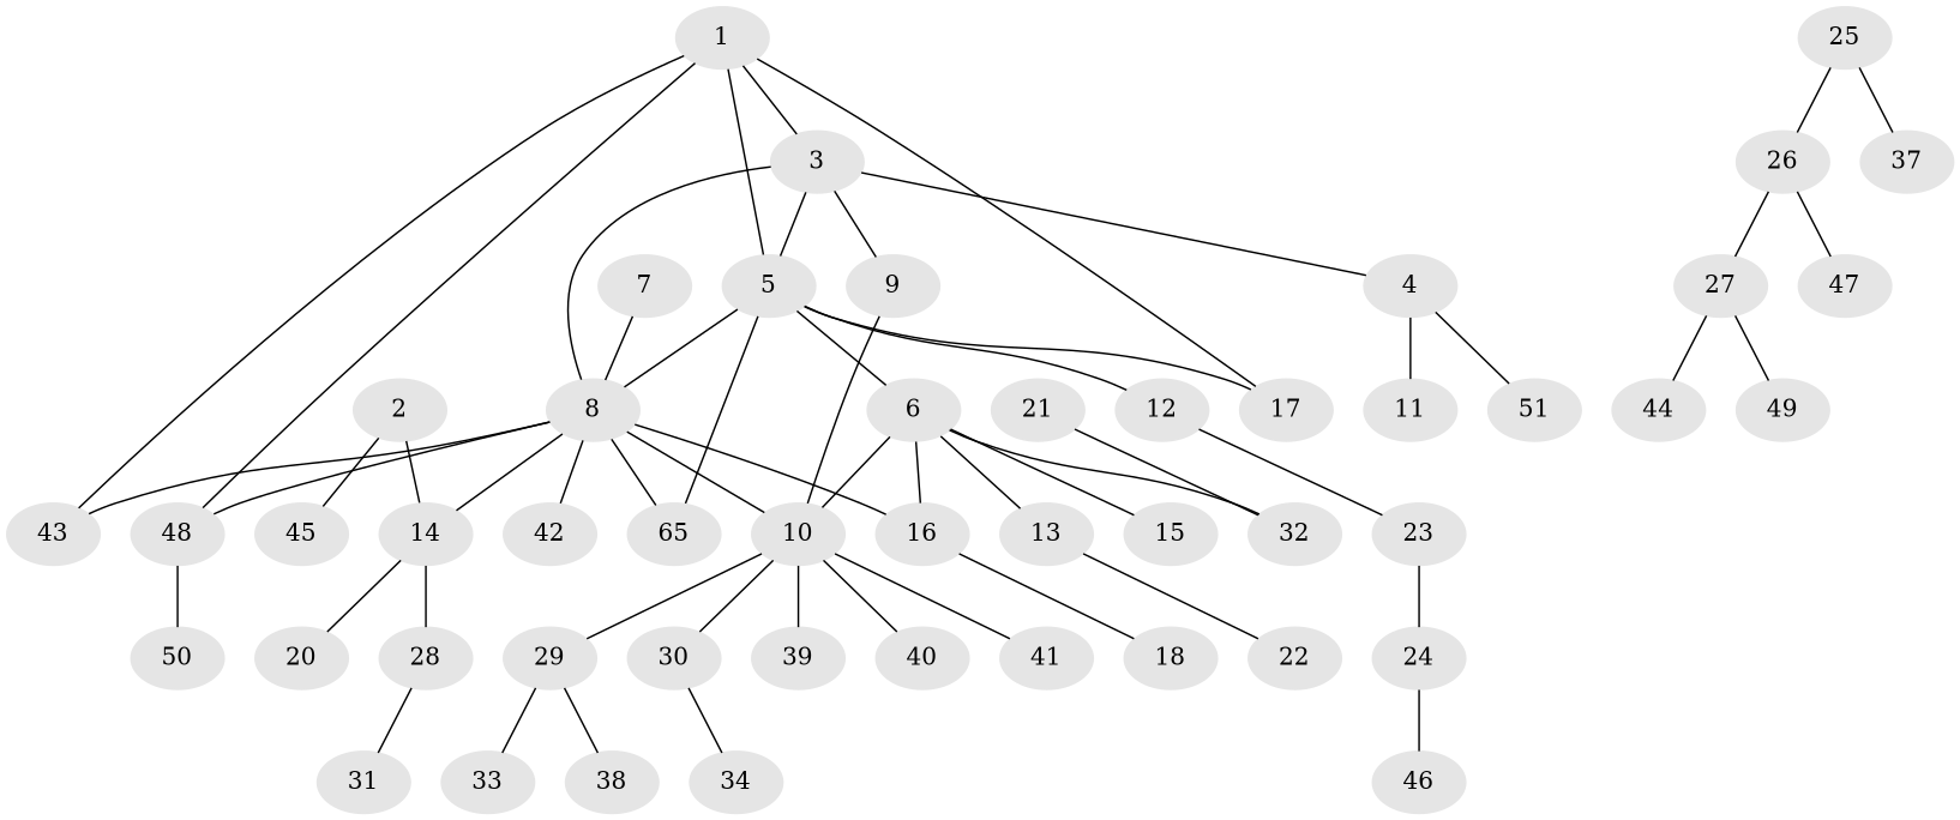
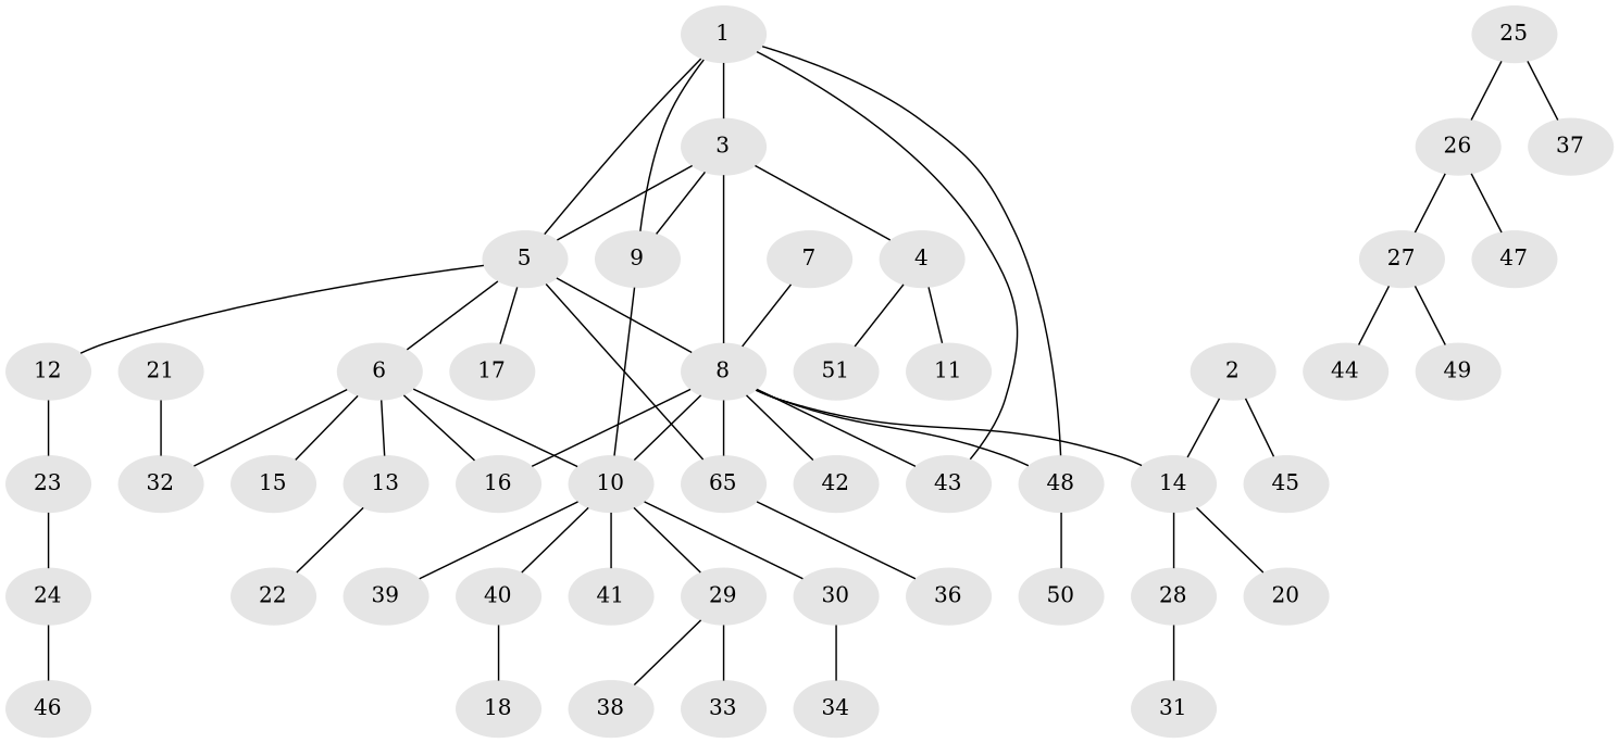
  graph {
    node [color=gray90 style=filled]
    1
    3
    5
    9
    43
    48
    2
    14
    45
    4
    8
    6
    12
    17
    n15 [label=65]
    10
    50
    7
    20
    28
    11
    51
    16
    42
    25
    26
    37
    13
    15
    32
    23
+   36
    29
    30
    39
    40
    41
    22
    18
    21
    33
    38
    34
    24
    31
    46
    27
    47
    44
    49
    1 -- 3
    1 -- 5
-   1 -- 17
+   1 -- 9
    1 -- 43
    1 -- 48
    3 -- 5
    3 -- 9
    3 -- 4
    3 -- 8
    5 -- 8
    5 -- 6
    5 -- 12
    5 -- 17
    5 -- n15
    9 -- 10
    48 -- 50
    2 -- 14
    2 -- 45
    14 -- 20
    14 -- 28
    4 -- 11
    4 -- 51
    8 -- 43
    8 -- 48
    8 -- 14
    8 -- n15
    8 -- 10
    8 -- 16
    8 -- 42
    6 -- 10
    6 -- 16
    6 -- 13
    6 -- 15
    6 -- 32
    12 -- 23
+   n15 -- 36
    10 -- 29
    10 -- 30
    10 -- 39
    10 -- 40
    10 -- 41
    7 -- 8
    28 -- 31
-   16 -- 18
+   40 -- 18
    25 -- 26
    25 -- 37
    26 -- 27
    26 -- 47
    13 -- 22
    23 -- 24
    29 -- 33
    29 -- 38
    30 -- 34
    21 -- 32
    24 -- 46
    27 -- 44
    27 -- 49
  }
